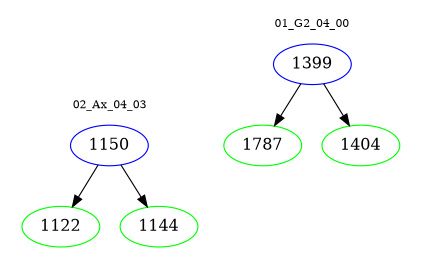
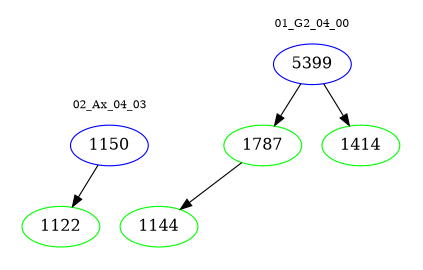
  digraph {
    node [color=green]
    edge [color=black]
    n1 [color=blue label=1150]
    n2 [label=1122]
    n3 [label=1144]
-   n4 [color=blue label=1399]
+   n4 [color=blue label=5399]
    n5 [label=1787]
-   n6 [label=1404]
+   n6 [label=1414]
    subgraph cluster_1 {
      color=white
      fontsize=10
      label="02_Ax_04_03"
      n1
      n2
      n3
    }
    subgraph cluster_2 {
      color=white
      fontsize=10
      label="01_G2_04_00"
      n4
      n5
      n6
    }
    n1 -> n2
-   n1 -> n3
+   n5 -> n3
    n4 -> n5
    n4 -> n6
  }
